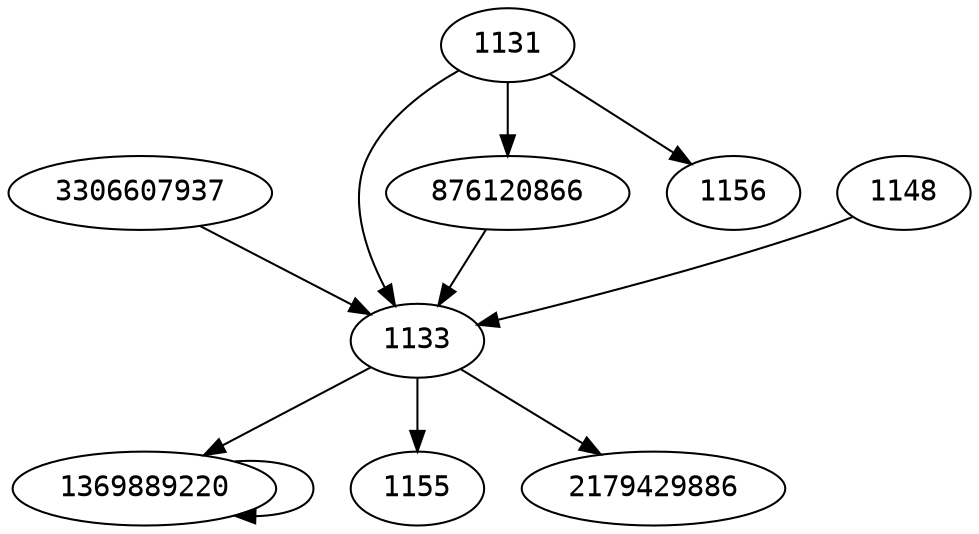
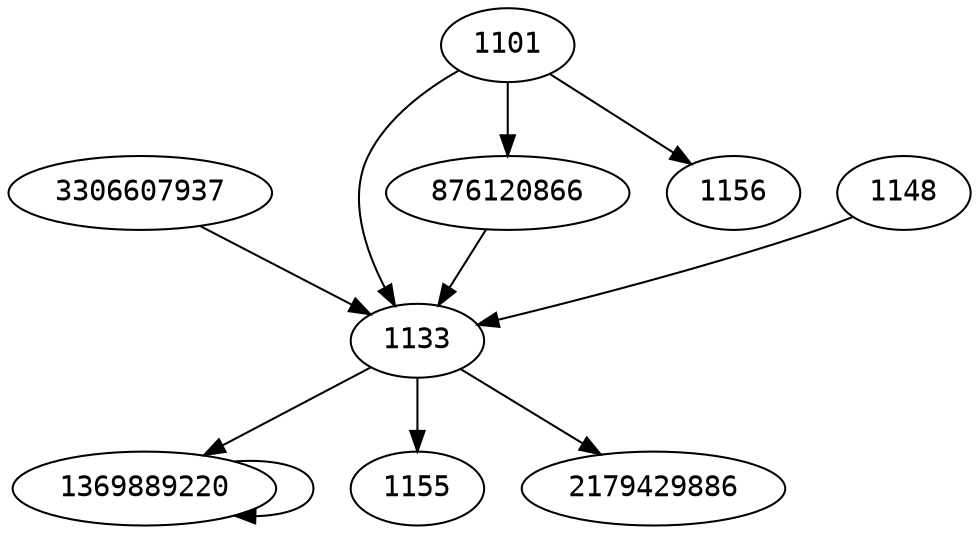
  digraph {
    fontname="DejaVu Sans Mono"
    node [fontname="DejaVu Sans Mono"]
    edge [fontname="DejaVu Sans Mono"]
    3306607937
    1133
    n3 [label=1369889220]
    1155
    2179429886
    876120866
-   1131
+   1131 [label=1101]
    1156
    1148
    3306607937 -> 1133
    1133 -> n3
    1133 -> 1155
    1133 -> 2179429886
    n3 -> n3
    876120866 -> 1133
    1131 -> 1133
    1131 -> 876120866
    1131 -> 1156
    1148 -> 1133
  }
